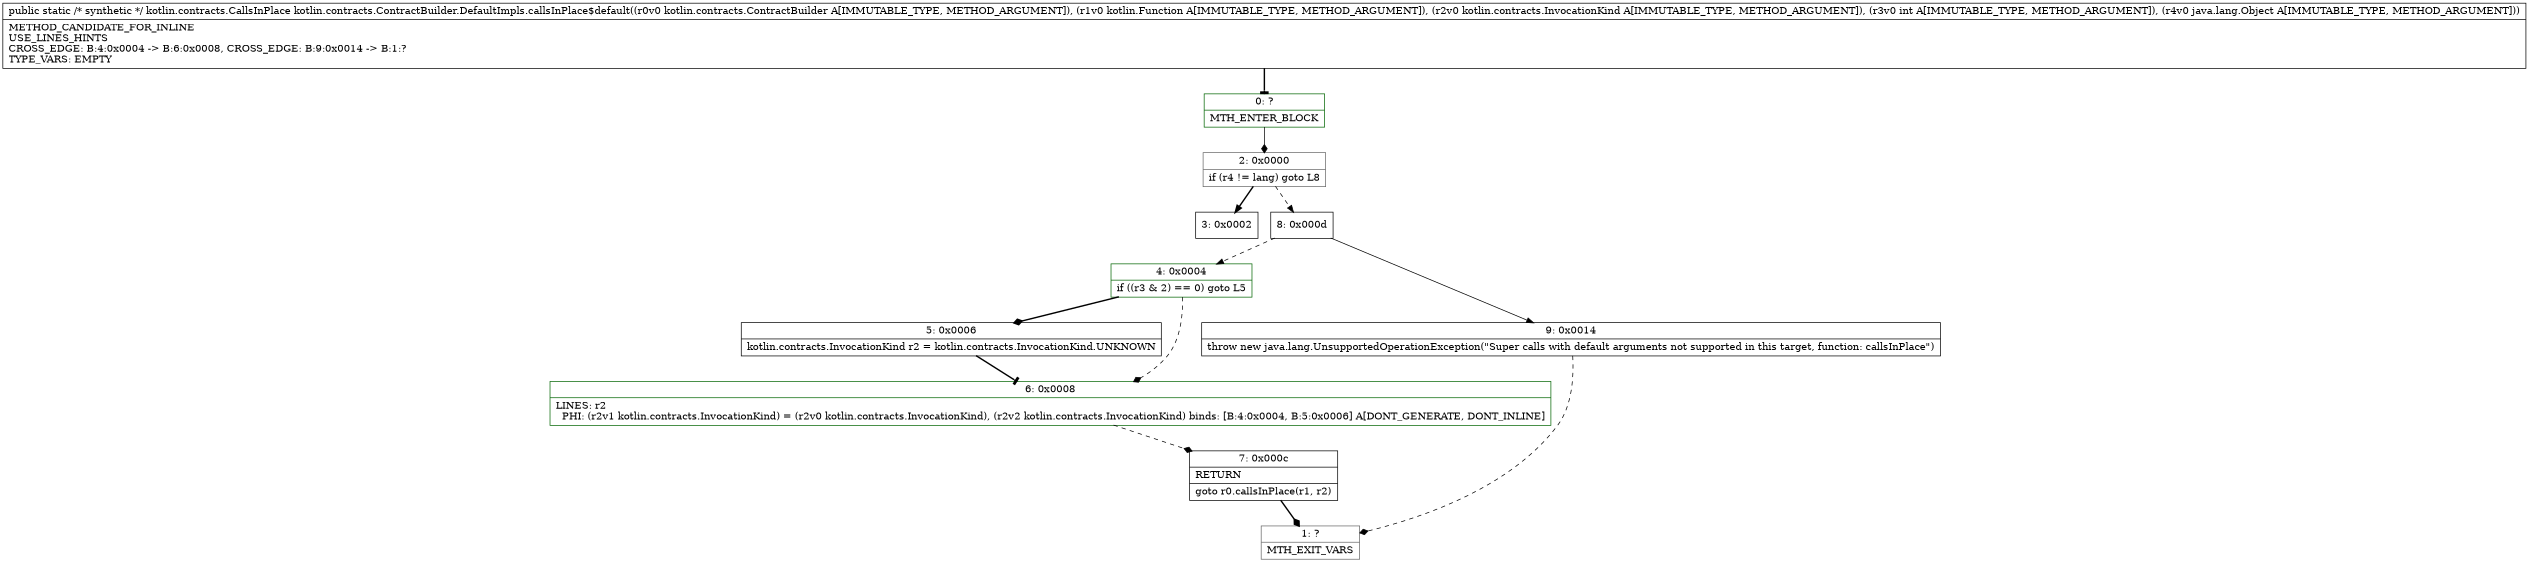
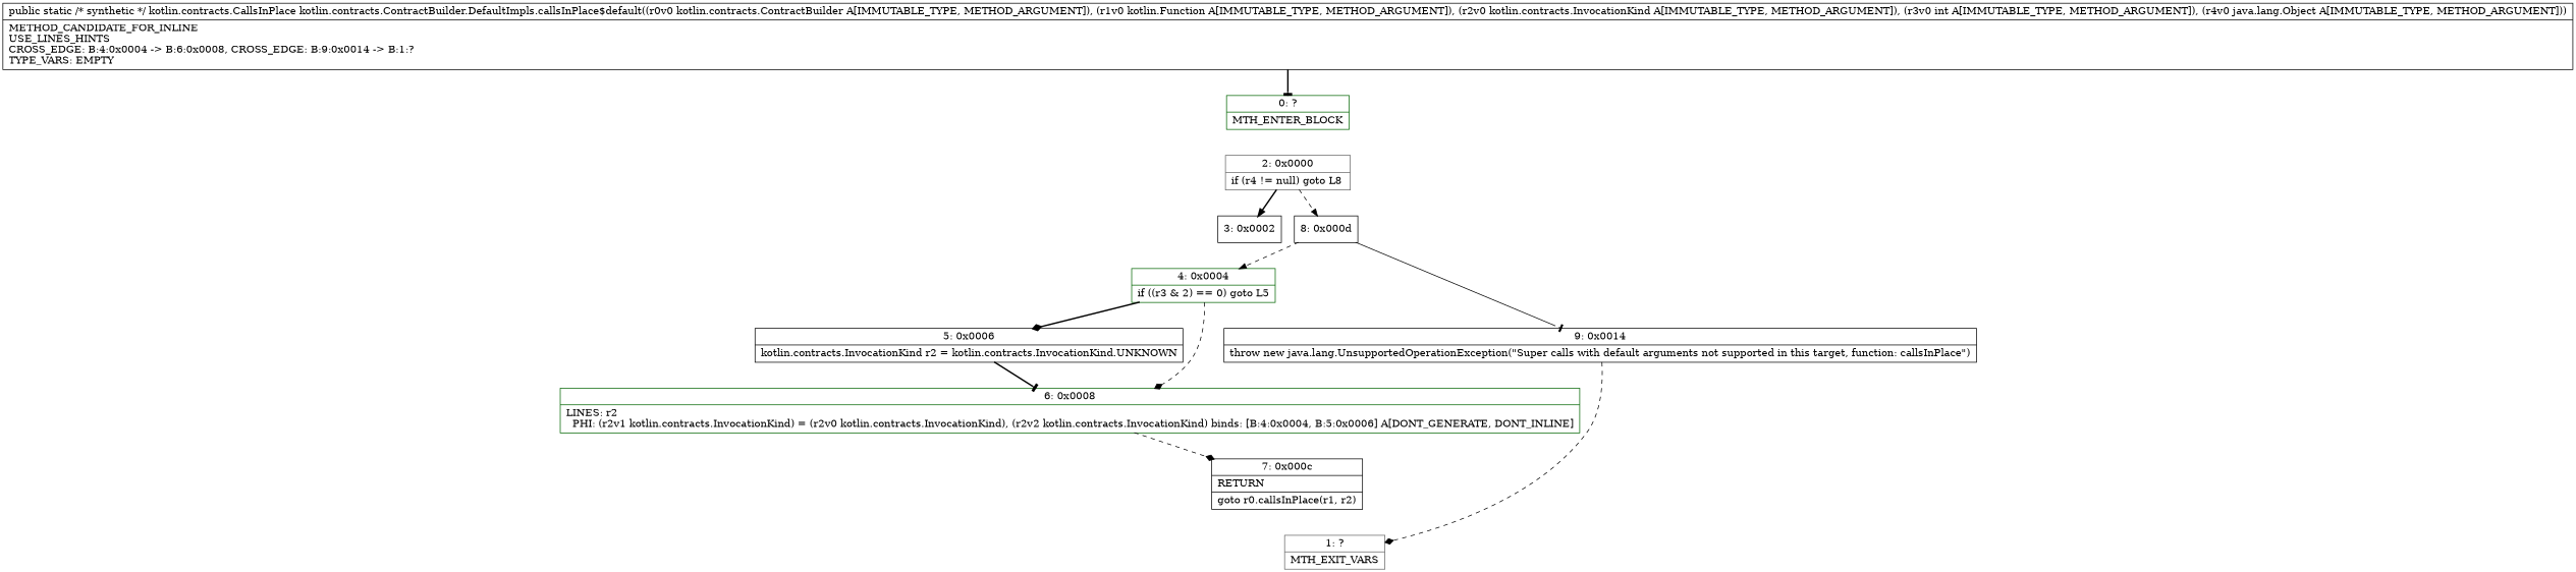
  digraph {
    node [color=black shape=record]
    edge [arrowhead=diamond style=bold]
    n1 [color=darkgreen label="{0\:\ ?|MTH_ENTER_BLOCK\l}"]
-   n2 [color=gray40 label="{2\:\ 0x0000|if (r4 != lang) goto L8\l}"]
+   n2 [color=gray40 label="{2\:\ 0x0000|if (r4 != null) goto L8\l}"]
    n3 [label="{3\:\ 0x0002}"]
    n4 [label="{8\:\ 0x000d}"]
    n5 [color=darkgreen label="{4\:\ 0x0004|if ((r3 & 2) == 0) goto L5\l}"]
    n6 [label="{9\:\ 0x0014|throw new java.lang.UnsupportedOperationException(\"Super calls with default arguments not supported in this target, function: callsInPlace\")\l}"]
    n7 [label="{5\:\ 0x0006|kotlin.contracts.InvocationKind r2 = kotlin.contracts.InvocationKind.UNKNOWN\l}"]
    n8 [color=darkgreen label="{6\:\ 0x0008|LINES: r2 \l  PHI: (r2v1 kotlin.contracts.InvocationKind) = (r2v0 kotlin.contracts.InvocationKind), (r2v2 kotlin.contracts.InvocationKind) binds: [B:4:0x0004, B:5:0x0006] A[DONT_GENERATE, DONT_INLINE]\l}"]
    n9 [label="{7\:\ 0x000c|RETURN\l|goto r0.callsInPlace(r1, r2)\l}"]
    n10 [color=gray40 label="{1\:\ ?|MTH_EXIT_VARS\l}"]
    n11 [label="{public static \/* synthetic *\/ kotlin.contracts.CallsInPlace kotlin.contracts.ContractBuilder.DefaultImpls.callsInPlace$default((r0v0 kotlin.contracts.ContractBuilder A[IMMUTABLE_TYPE, METHOD_ARGUMENT]), (r1v0 kotlin.Function A[IMMUTABLE_TYPE, METHOD_ARGUMENT]), (r2v0 kotlin.contracts.InvocationKind A[IMMUTABLE_TYPE, METHOD_ARGUMENT]), (r3v0 int A[IMMUTABLE_TYPE, METHOD_ARGUMENT]), (r4v0 java.lang.Object A[IMMUTABLE_TYPE, METHOD_ARGUMENT]))  | METHOD_CANDIDATE_FOR_INLINE\lUSE_LINES_HINTS\lCROSS_EDGE: B:4:0x0004 \-\> B:6:0x0008, CROSS_EDGE: B:9:0x0014 \-\> B:1:?\lTYPE_VARS: EMPTY\l}"]
-   n1 -> n2 [style=solid]
    n2 -> n3 [arrowhead=normal]
    n2 -> n4 [arrowhead=normal style=dashed]
    n4 -> n5 [arrowhead=normal style=dashed]
-   n4 -> n6 [arrowhead=normal style=solid]
+   n4 -> n6 [arrowhead=tee style=solid]
    n5 -> n7
    n5 -> n8 [style=dashed]
    n6 -> n10 [style=dashed]
    n7 -> n8 [arrowhead=tee]
    n8 -> n9 [style=dashed]
-   n9 -> n10
    n11 -> n1 [arrowhead=tee]
  }
